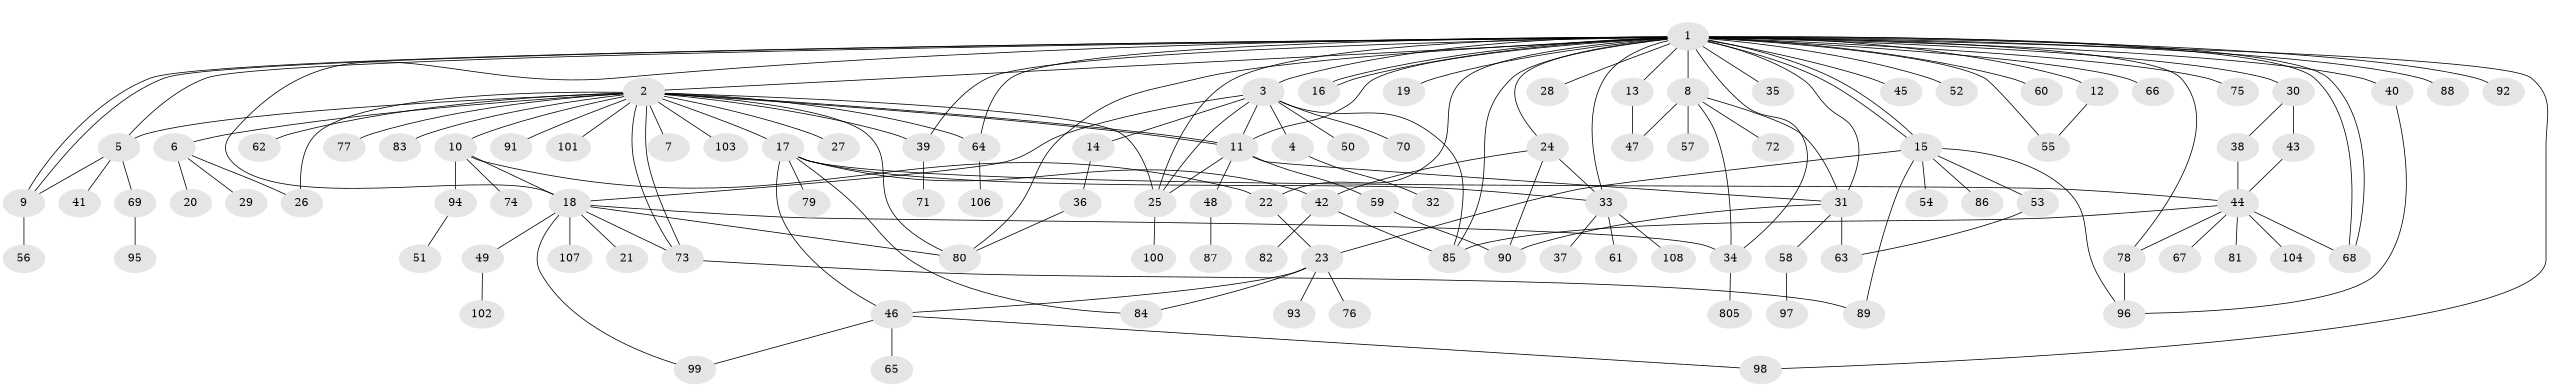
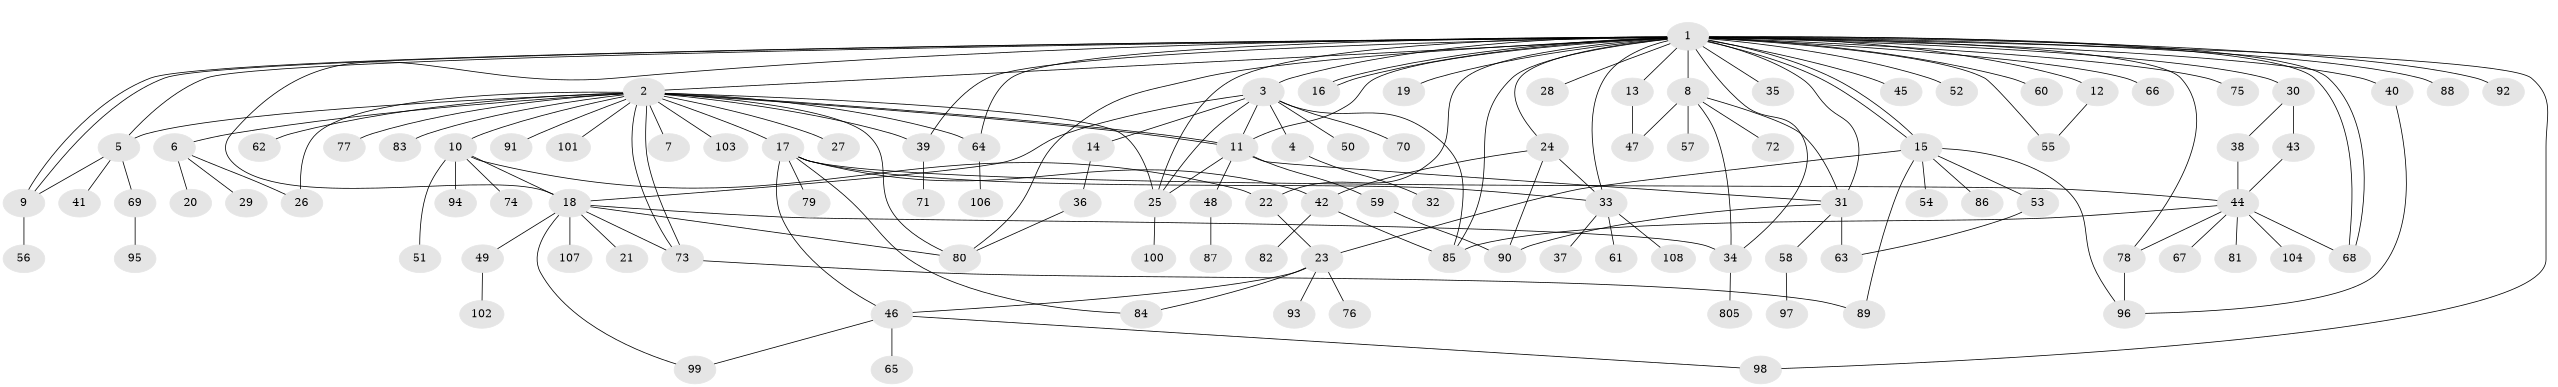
  graph {
    node [color=gray90 style=filled]
    1
    2
    3
    5
    8
    9
    11
    12
    13
    15
    16
    18
    19
    22
    24
    25
    28
    30
    31
    33
    34
    35
    39
    40
    45
    52
    55
    60
    64
    66
    68
    75
    78
    80
    85
    88
    92
    98
    6
    7
    10
    17
    26
    27
    62
    73
    77
    83
    91
    101
    103
    4
    14
    50
    70
    41
    69
    47
    57
    72
    56
    48
    59
    23
    53
    54
    86
    89
    96
    21
    49
    99
    107
    42
    90
    100
    38
    43
    58
    63
    37
    61
    108
    n84 [label=805]
    71
    106
    20
    29
    51
    74
    94
    44
    46
    79
    84
    32
    36
    95
    87
    76
    93
    82
    67
    81
    104
    65
    102
    97
    1 -- 2
    1 -- 3
    1 -- 5
    1 -- 8
    1 -- 9
    1 -- 9
    1 -- 11
    1 -- 12
    1 -- 13
    1 -- 15
    1 -- 15
    1 -- 16
    1 -- 16
    1 -- 18
    1 -- 19
    1 -- 22
    1 -- 24
    1 -- 25
    1 -- 28
    1 -- 30
    1 -- 31
    1 -- 33
    1 -- 34
    1 -- 35
    1 -- 39
    1 -- 40
    1 -- 45
    1 -- 52
    1 -- 55
    1 -- 60
    1 -- 64
    1 -- 66
    1 -- 68
    1 -- 68
    1 -- 75
    1 -- 78
    1 -- 80
    1 -- 85
    1 -- 88
    1 -- 92
    1 -- 98
    2 -- 5
    2 -- 11
    2 -- 11
    2 -- 25
    2 -- 39
    2 -- 64
    2 -- 80
    2 -- 6
    2 -- 7
    2 -- 10
    2 -- 17
    2 -- 26
    2 -- 27
    2 -- 62
    2 -- 73
    2 -- 73
    2 -- 77
    2 -- 83
    2 -- 91
    2 -- 101
    2 -- 103
    3 -- 11
    3 -- 18
    3 -- 25
    3 -- 85
    3 -- 4
    3 -- 14
    3 -- 50
    3 -- 70
    5 -- 9
    5 -- 41
    5 -- 69
    8 -- 31
    8 -- 34
    8 -- 47
    8 -- 57
    8 -- 72
    9 -- 56
    11 -- 25
    11 -- 31
    11 -- 48
    11 -- 59
    12 -- 55
    13 -- 47
    15 -- 23
    15 -- 53
    15 -- 54
    15 -- 86
    15 -- 89
    15 -- 96
    18 -- 34
    18 -- 80
    18 -- 73
    18 -- 21
    18 -- 49
    18 -- 99
    18 -- 107
    22 -- 23
    24 -- 33
    24 -- 42
    24 -- 90
    25 -- 100
    30 -- 38
    30 -- 43
    31 -- 90
    31 -- 58
    31 -- 63
    33 -- 37
    33 -- 61
    33 -- 108
    34 -- n84
    39 -- 71
    40 -- 96
    64 -- 106
    78 -- 96
    6 -- 26
    6 -- 20
    6 -- 29
    10 -- 18
    10 -- 22
-   94 -- 51
+   10 -- 51
    10 -- 74
    10 -- 94
    17 -- 33
    17 -- 42
    17 -- 44
    17 -- 46
    17 -- 79
    17 -- 84
    73 -- 89
    4 -- 32
    14 -- 36
    69 -- 95
    48 -- 87
    59 -- 90
    23 -- 46
    23 -- 84
    23 -- 76
    23 -- 93
    53 -- 63
    49 -- 102
    42 -- 85
    42 -- 82
    38 -- 44
    43 -- 44
    58 -- 97
    44 -- 68
    44 -- 78
    44 -- 85
    44 -- 67
    44 -- 81
    44 -- 104
    46 -- 98
    46 -- 99
    46 -- 65
    36 -- 80
  }
